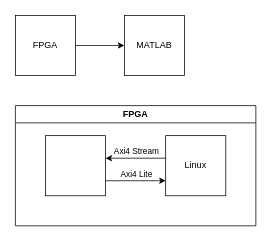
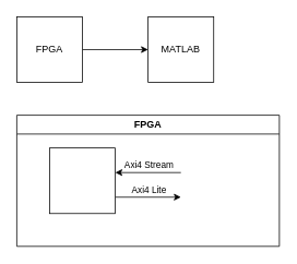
  <mxCell id="0" />
  <mxCell id="1" parent="0" />
  <mxCell id="2" value="" style="edgeStyle=none;html=1;" edge="1" parent="1" source="3" target="4"><mxGeometry relative="1" as="geometry" /></mxCell>
  <mxCell id="3" value="FPGA" style="whiteSpace=wrap;html=1;aspect=fixed;" vertex="1" parent="1"><mxGeometry x="20" y="20" width="80" height="80" as="geometry" /></mxCell>
- <mxCell id="4" value="MATLAB" style="whiteSpace=wrap;html=1;aspect=fixed;" vertex="1" parent="1"><mxGeometry x="165" y="20" width="80" height="80" as="geometry" /></mxCell>
+ <mxCell id="4" value="MATLAB" style="whiteSpace=wrap;html=1;aspect=fixed;" vertex="1" parent="1"><mxGeometry x="180" y="20" width="80" height="80" as="geometry" /></mxCell>
  <mxCell id="5" value="FPGA" style="swimlane;whiteSpace=wrap;html=1;" vertex="1" parent="1"><mxGeometry x="20" y="140" width="320" height="160" as="geometry"><mxRectangle x="40" y="160" width="70" height="30" as="alternateBounds" /></mxGeometry></mxCell>
  <mxCell id="6" value="" style="edgeStyle=none;html=1;" edge="1" parent="5"><mxGeometry relative="1" as="geometry"><mxPoint x="120" y="100" as="sourcePoint" /><mxPoint x="200" y="100" as="targetPoint" /></mxGeometry></mxCell>
  <mxCell id="7" value="&lt;font style=&quot;color: light-dark(rgb(0, 0, 0), rgb(237, 237, 237));&quot;&gt;Axi4&amp;nbsp;&lt;span style=&quot;background-color: light-dark(#ffffff, var(--ge-dark-color, #121212));&quot;&gt;Lite&lt;/span&gt;&lt;/font&gt;" style="edgeLabel;html=1;align=center;verticalAlign=middle;resizable=0;points=[];" vertex="1" connectable="0" parent="6"><mxGeometry x="-0.027" y="1" relative="1" as="geometry"><mxPoint x="1" y="-9" as="offset" /></mxGeometry></mxCell>
  <mxCell id="8" value="" style="whiteSpace=wrap;html=1;aspect=fixed;" vertex="1" parent="5"><mxGeometry x="40" y="40" width="80" height="80" as="geometry" /></mxCell>
  <mxCell id="9" value="" style="edgeStyle=none;html=1;" edge="1" parent="5"><mxGeometry relative="1" as="geometry"><mxPoint x="200" y="70" as="sourcePoint" /><mxPoint x="120" y="70" as="targetPoint" /></mxGeometry></mxCell>
  <mxCell id="10" value="&lt;font style=&quot;color: light-dark(rgb(0, 0, 0), rgb(237, 237, 237));&quot;&gt;Axi4 Stream&lt;/font&gt;" style="edgeLabel;html=1;align=center;verticalAlign=middle;resizable=0;points=[];" vertex="1" connectable="0" parent="9"><mxGeometry x="0.101" y="1" relative="1" as="geometry"><mxPoint x="4" y="-11" as="offset" /></mxGeometry></mxCell>
- <mxCell id="11" value="Linux" style="whiteSpace=wrap;html=1;aspect=fixed;" vertex="1" parent="5"><mxGeometry x="200" y="40" width="80" height="80" as="geometry" /></mxCell>
